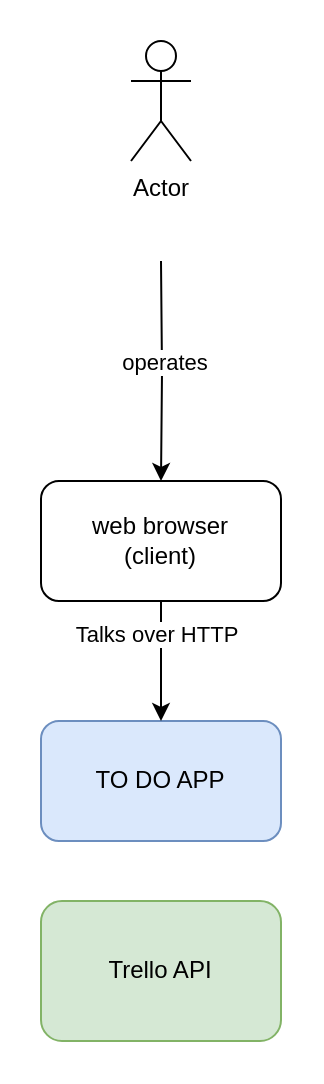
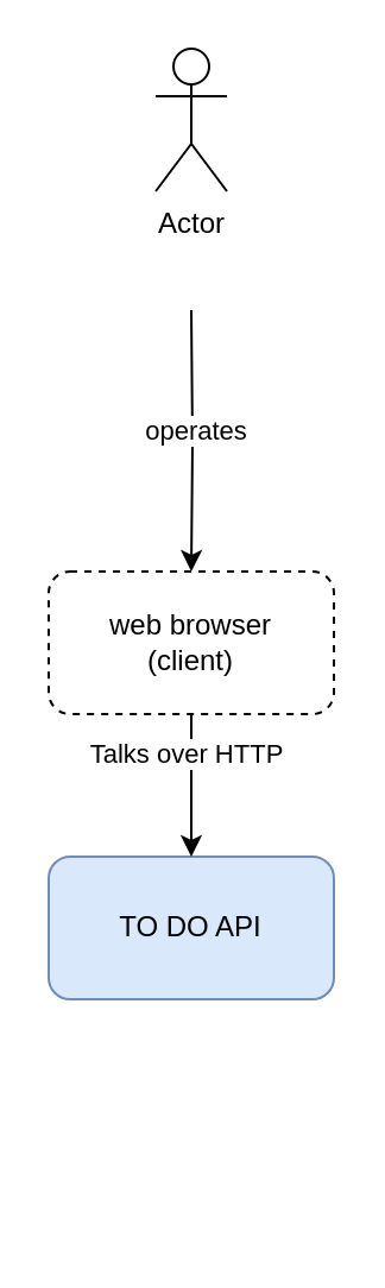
  <mxCell id="0" value="" />
  <mxCell id="1" parent="0" />
- <mxCell id="2" value="TO DO APP" style="rounded=1;whiteSpace=wrap;html=1;fillColor=#dae8fc;strokeColor=#6c8ebf;" vertex="1" parent="1"><mxGeometry x="20" y="360" width="120" height="60" as="geometry" /></mxCell>
+ <mxCell id="2" value="TO DO API" style="rounded=1;whiteSpace=wrap;html=1;fillColor=#dae8fc;strokeColor=#6c8ebf;" vertex="1" parent="1"><mxGeometry x="20" y="360" width="120" height="60" as="geometry" /></mxCell>
  <mxCell id="3" style="edgeStyle=orthogonalEdgeStyle;rounded=0;orthogonalLoop=1;jettySize=auto;html=1;exitX=0.5;exitY=1;exitDx=0;exitDy=0;entryX=0.5;entryY=0;entryDx=0;entryDy=0;" edge="1" parent="1" source="5" target="2"><mxGeometry relative="1" as="geometry" /></mxCell>
  <mxCell id="4" value="Talks over HTTP" style="edgeLabel;html=1;align=center;verticalAlign=middle;resizable=0;points=[];" vertex="1" connectable="0" parent="3"><mxGeometry x="-0.479" y="-3" relative="1" as="geometry"><mxPoint as="offset" /></mxGeometry></mxCell>
- <mxCell id="5" value="web browser&lt;div&gt;(client)&lt;/div&gt;" style="rounded=1;whiteSpace=wrap;html=1;" vertex="1" parent="1"><mxGeometry x="20" y="240" width="120" height="60" as="geometry" /></mxCell>
+ <mxCell id="5" value="web browser&lt;div&gt;(client)&lt;/div&gt;" style="rounded=1;whiteSpace=wrap;html=1;dashed=1;" vertex="1" parent="1"><mxGeometry x="20" y="240" width="120" height="60" as="geometry" /></mxCell>
  <mxCell id="6" value="" style="edgeStyle=orthogonalEdgeStyle;rounded=0;orthogonalLoop=1;jettySize=auto;html=1;" edge="1" parent="1" target="5"><mxGeometry relative="1" as="geometry"><mxPoint x="80" y="130" as="sourcePoint" /></mxGeometry></mxCell>
  <mxCell id="7" value="operates" style="edgeLabel;html=1;align=center;verticalAlign=middle;resizable=0;points=[];" vertex="1" connectable="0" parent="6"><mxGeometry x="-0.07" y="1" relative="1" as="geometry"><mxPoint as="offset" /></mxGeometry></mxCell>
- <mxCell id="8" value="Trello API" style="rounded=1;whiteSpace=wrap;html=1;fillColor=#d5e8d4;strokeColor=#82b366;" vertex="1" parent="1"><mxGeometry x="20" y="450" width="120" height="70" as="geometry" /></mxCell>
  <mxCell id="9" value="Actor" style="shape=umlActor;verticalLabelPosition=bottom;verticalAlign=top;html=1;outlineConnect=0;" vertex="1" parent="1"><mxGeometry x="65" y="20" width="30" height="60" as="geometry" /></mxCell>
